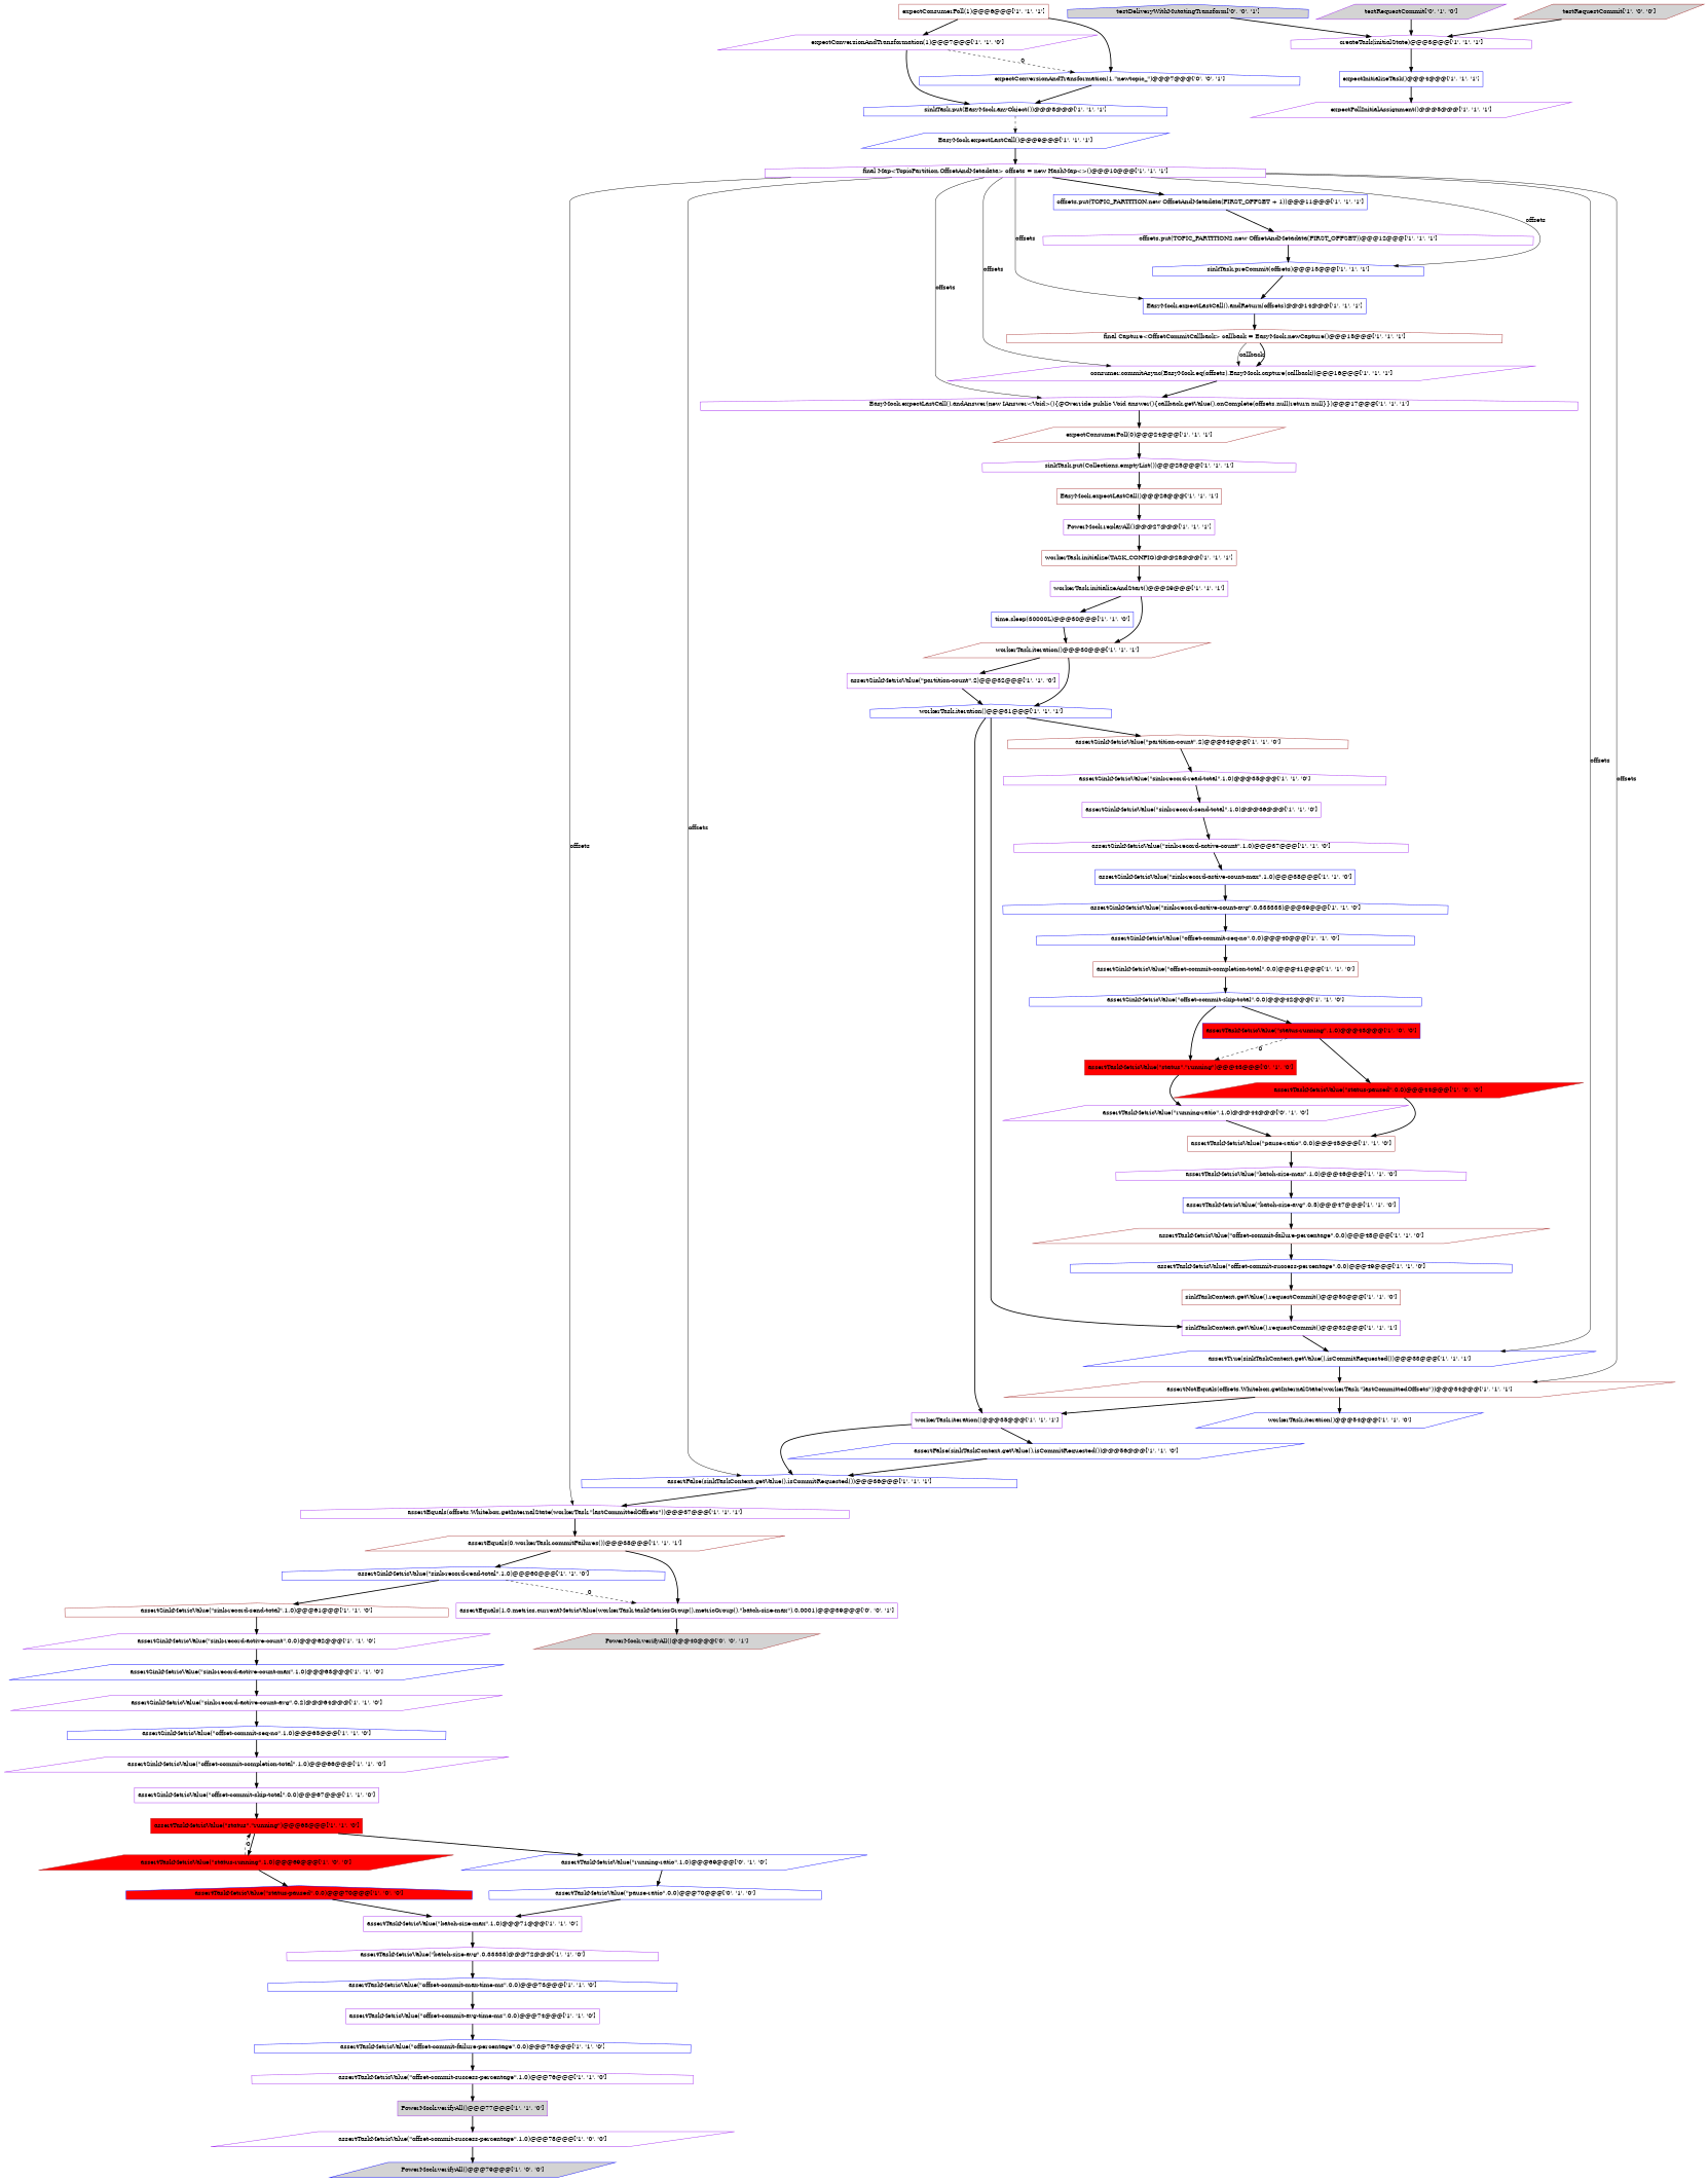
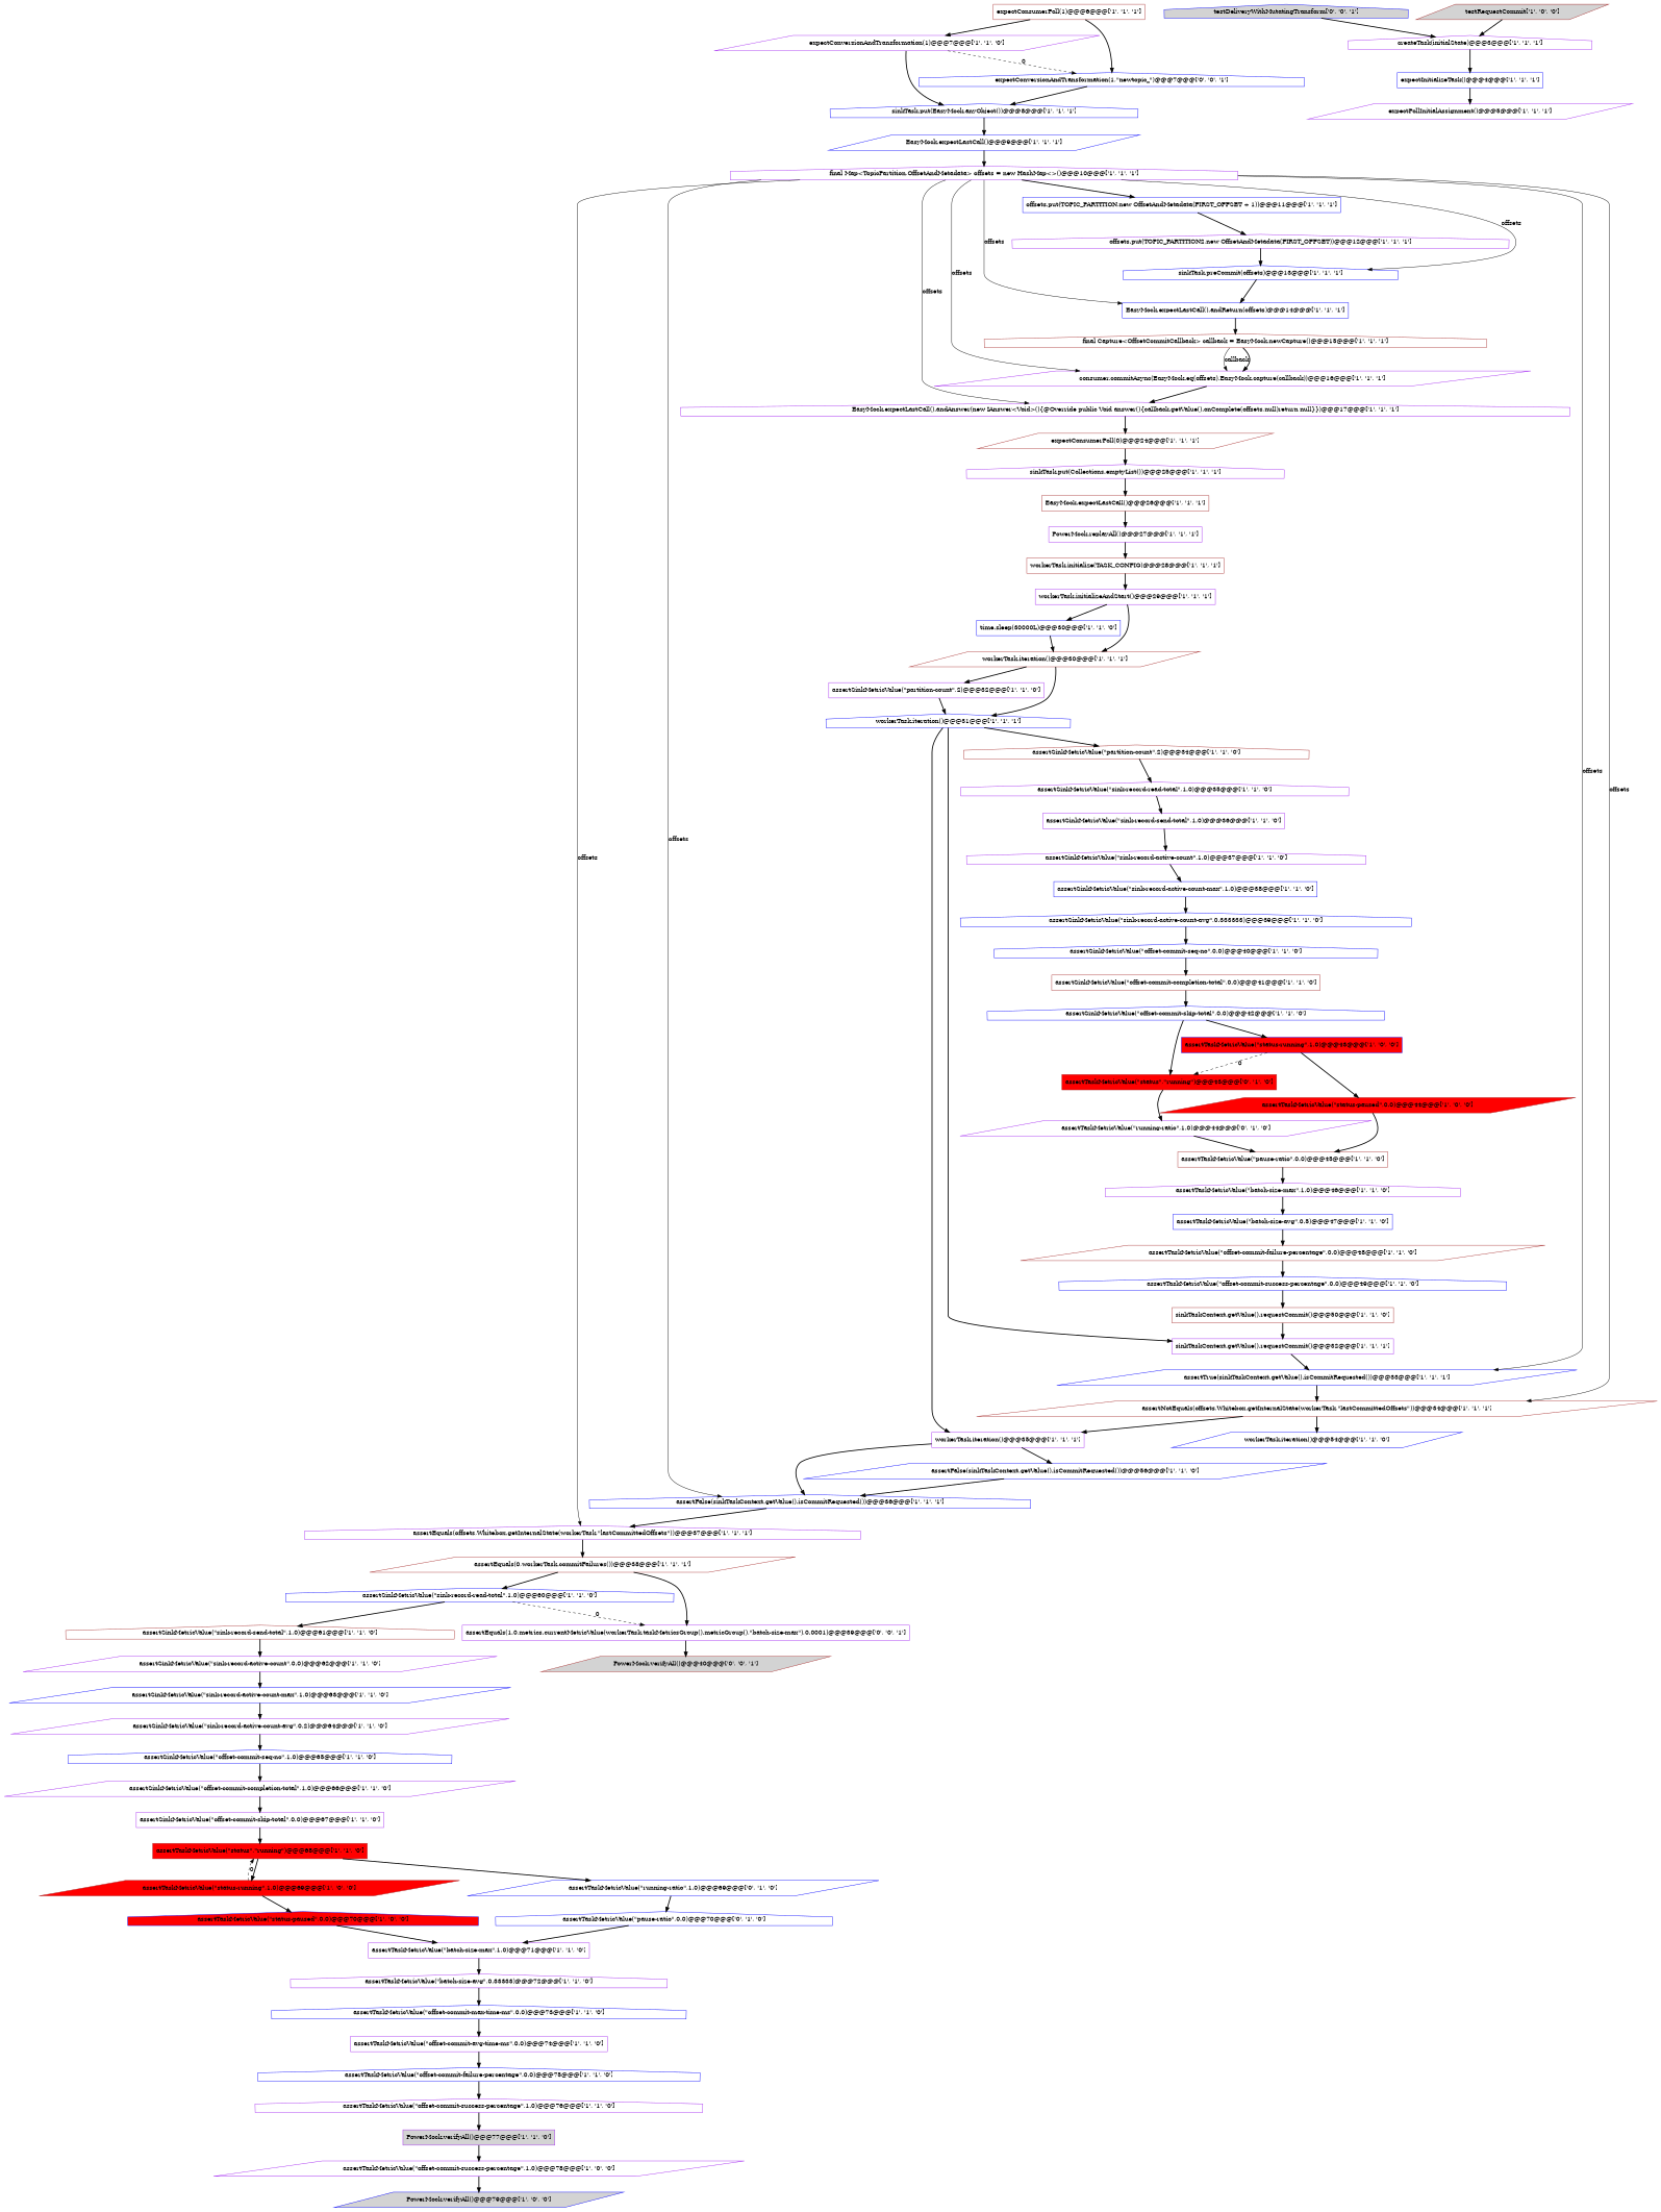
  digraph {
    fontname="DejaVu Serif"
    node [color=purple fillcolor=white fontname="DejaVu Serif" shape=house style=filled]
    edge [fontname="DejaVu Serif" style=bold]
    n1 [label="expectConversionAndTransformation(1)@@@7@@@['1', '1', '0']" shape=parallelogram]
    n2 [color=blue label="sinkTask.put(EasyMock.anyObject())@@@8@@@['1', '1', '1']"]
    n3 [color=blue label="expectConversionAndTransformation(1,\"newtopic_\")@@@7@@@['0', '0', '1']"]
    n4 [color=blue label="EasyMock.expectLastCall()@@@9@@@['1', '1', '1']" shape=parallelogram]
    n5 [label="final Map<TopicPartition,OffsetAndMetadata> offsets = new HashMap<>()@@@10@@@['1', '1', '1']"]
    n6 [color=blue label="assertSinkMetricValue(\"sink-record-read-total\",1.0)@@@60@@@['1', '1', '0']"]
    n7 [color=brown label="assertSinkMetricValue(\"sink-record-send-total\",1.0)@@@61@@@['1', '1', '0']"]
    n8 [label="assertEquals(1.0,metrics.currentMetricValue(workerTask.taskMetricsGroup().metricGroup(),\"batch-size-max\"),0.0001)@@@39@@@['0', '0', '1']" shape=box]
    n9 [label="assertSinkMetricValue(\"sink-record-active-count\",0.0)@@@62@@@['1', '1', '0']" shape=parallelogram]
    n10 [color=brown fillcolor=lightgray label="PowerMock.verifyAll()@@@40@@@['0', '0', '1']" shape=parallelogram]
    n11 [color=brown fillcolor=red label="assertTaskMetricValue(\"status-running\",1.0)@@@69@@@['1', '0', '0']" shape=parallelogram]
    n12 [color=brown fillcolor=red label="assertTaskMetricValue(\"status\",\"running\")@@@68@@@['1', '1', '0']" shape=box]
    n13 [color=blue fillcolor=red label="assertTaskMetricValue(\"status-paused\",0.0)@@@70@@@['1', '0', '0']"]
    n14 [color=blue label="assertTaskMetricValue(\"running-ratio\",1.0)@@@69@@@['0', '1', '0']" shape=parallelogram]
    n15 [label="assertTaskMetricValue(\"batch-size-max\",1.0)@@@71@@@['1', '1', '0']" shape=box]
    n16 [color=brown label="assertEquals(0,workerTask.commitFailures())@@@38@@@['1', '1', '1']" shape=parallelogram]
    n17 [color=blue fillcolor=lightgray label="testDeliveryWithMutatingTransform['0', '0', '1']"]
    n18 [label="createTask(initialState)@@@3@@@['1', '1', '1']"]
    n19 [color=blue label="expectInitializeTask()@@@4@@@['1', '1', '1']" shape=box]
    n20 [color=blue label="assertSinkMetricValue(\"offset-commit-skip-total\",0.0)@@@42@@@['1', '1', '0']"]
    n21 [color=blue fillcolor=red label="assertTaskMetricValue(\"status-running\",1.0)@@@43@@@['1', '0', '0']" shape=box]
    n22 [color=brown fillcolor=red label="assertTaskMetricValue(\"status\",\"running\")@@@43@@@['0', '1', '0']" shape=box]
    n23 [color=brown fillcolor=red label="assertTaskMetricValue(\"status-paused\",0.0)@@@44@@@['1', '0', '0']" shape=parallelogram]
    n24 [label="assertTaskMetricValue(\"running-ratio\",1.0)@@@44@@@['0', '1', '0']" shape=parallelogram]
    n25 [color=blue label="assertFalse(sinkTaskContext.getValue().isCommitRequested())@@@36@@@['1', '1', '1']"]
    n26 [color=blue label="EasyMock.expectLastCall().andReturn(offsets)@@@14@@@['1', '1', '1']" shape=box]
    n27 [label="consumer.commitAsync(EasyMock.eq(offsets),EasyMock.capture(callback))@@@16@@@['1', '1', '1']" shape=parallelogram]
    n28 [label="EasyMock.expectLastCall().andAnswer(new IAnswer<Void>(){@Override public Void answer(){callback.getValue().onComplete(offsets,null)return null}})@@@17@@@['1', '1', '1']"]
    n29 [color=blue label="offsets.put(TOPIC_PARTITION,new OffsetAndMetadata(FIRST_OFFSET + 1))@@@11@@@['1', '1', '1']" shape=box]
    n30 [color=blue label="assertTrue(sinkTaskContext.getValue().isCommitRequested())@@@33@@@['1', '1', '1']" shape=parallelogram]
    n31 [color=brown label="assertNotEquals(offsets,Whitebox.getInternalState(workerTask,\"lastCommittedOffsets\"))@@@34@@@['1', '1', '1']" shape=parallelogram]
    n32 [label="assertEquals(offsets,Whitebox.getInternalState(workerTask,\"lastCommittedOffsets\"))@@@37@@@['1', '1', '1']"]
    n33 [color=blue label="sinkTask.preCommit(offsets)@@@13@@@['1', '1', '1']"]
    n34 [color=brown label="final Capture<OffsetCommitCallback> callback = EasyMock.newCapture()@@@15@@@['1', '1', '1']"]
    n35 [color=brown label="expectConsumerPoll(0)@@@24@@@['1', '1', '1']" shape=parallelogram]
    n36 [label="offsets.put(TOPIC_PARTITION2,new OffsetAndMetadata(FIRST_OFFSET))@@@12@@@['1', '1', '1']"]
    n37 [color=blue label="workerTask.iteration()@@@54@@@['1', '1', '0']" shape=parallelogram]
    n38 [label="workerTask.iteration()@@@35@@@['1', '1', '1']" shape=box]
    n39 [color=blue label="assertSinkMetricValue(\"sink-record-active-count-max\",1.0)@@@38@@@['1', '1', '0']" shape=box]
    n40 [color=blue label="assertSinkMetricValue(\"sink-record-active-count-avg\",0.333333)@@@39@@@['1', '1', '0']"]
    n41 [color=blue label="assertSinkMetricValue(\"offset-commit-seq-no\",0.0)@@@40@@@['1', '1', '0']"]
    n42 [label="assertSinkMetricValue(\"partition-count\",2)@@@32@@@['1', '1', '0']" shape=box]
    n43 [color=blue label="workerTask.iteration()@@@31@@@['1', '1', '1']"]
    n44 [label="sinkTaskContext.getValue().requestCommit()@@@32@@@['1', '1', '1']" shape=box]
    n45 [color=brown label="assertSinkMetricValue(\"partition-count\",2)@@@34@@@['1', '1', '0']"]
    n46 [color=brown label="sinkTaskContext.getValue().requestCommit()@@@50@@@['1', '1', '0']" shape=box]
    n47 [label="assertSinkMetricValue(\"sink-record-active-count\",1.0)@@@37@@@['1', '1', '0']"]
    n48 [color=blue label="assertSinkMetricValue(\"sink-record-active-count-max\",1.0)@@@63@@@['1', '1', '0']" shape=parallelogram]
    n49 [color=brown label="expectConsumerPoll(1)@@@6@@@['1', '1', '1']" shape=box]
    n50 [label="assertTaskMetricValue(\"batch-size-max\",1.0)@@@46@@@['1', '1', '0']"]
    n51 [color=blue label="assertTaskMetricValue(\"batch-size-avg\",0.5)@@@47@@@['1', '1', '0']" shape=box]
    n52 [color=brown label="assertTaskMetricValue(\"offset-commit-failure-percentage\",0.0)@@@48@@@['1', '1', '0']" shape=parallelogram]
    n53 [label="sinkTask.put(Collections.emptyList())@@@25@@@['1', '1', '1']"]
    n54 [color=brown label="EasyMock.expectLastCall()@@@26@@@['1', '1', '1']" shape=box]
    n55 [color=brown label="assertSinkMetricValue(\"offset-commit-completion-total\",0.0)@@@41@@@['1', '1', '0']" shape=box]
    n56 [label="assertSinkMetricValue(\"sink-record-active-count-avg\",0.2)@@@64@@@['1', '1', '0']" shape=parallelogram]
    n57 [color=blue label="assertSinkMetricValue(\"offset-commit-seq-no\",1.0)@@@65@@@['1', '1', '0']"]
    n58 [label="assertSinkMetricValue(\"offset-commit-completion-total\",1.0)@@@66@@@['1', '1', '0']" shape=parallelogram]
    n59 [color=brown label="assertTaskMetricValue(\"pause-ratio\",0.0)@@@45@@@['1', '1', '0']" shape=box]
    n60 [color=blue fillcolor=lightgray label="PowerMock.verifyAll()@@@79@@@['1', '0', '0']" shape=parallelogram]
    n61 [label="assertTaskMetricValue(\"offset-commit-success-percentage\",1.0)@@@78@@@['1', '0', '0']" shape=parallelogram]
-   n62 [fillcolor=lightgray label="testRequestCommit['0', '1', '0']" shape=parallelogram]
    n63 [label="assertTaskMetricValue(\"offset-commit-success-percentage\",1.0)@@@76@@@['1', '1', '0']"]
    n64 [fillcolor=lightgray label="PowerMock.verifyAll()@@@77@@@['1', '1', '0']" shape=box]
    n65 [label="PowerMock.replayAll()@@@27@@@['1', '1', '1']" shape=box]
    n66 [color=brown label="workerTask.initialize(TASK_CONFIG)@@@28@@@['1', '1', '1']" shape=box]
    n67 [label="expectPollInitialAssignment()@@@5@@@['1', '1', '1']" shape=parallelogram]
    n68 [color=brown fillcolor=lightgray label="testRequestCommit['1', '0', '0']" shape=parallelogram]
    n69 [color=blue label="assertFalse(sinkTaskContext.getValue().isCommitRequested())@@@56@@@['1', '1', '0']" shape=parallelogram]
    n70 [color=blue label="assertTaskMetricValue(\"offset-commit-failure-percentage\",0.0)@@@75@@@['1', '1', '0']"]
    n71 [color=blue label="time.sleep(30000L)@@@30@@@['1', '1', '0']" shape=box]
    n72 [color=brown label="workerTask.iteration()@@@30@@@['1', '1', '1']" shape=parallelogram]
    n73 [label="assertTaskMetricValue(\"batch-size-avg\",0.33333)@@@72@@@['1', '1', '0']"]
    n74 [color=blue label="assertTaskMetricValue(\"offset-commit-max-time-ms\",0.0)@@@73@@@['1', '1', '0']"]
    n75 [label="assertTaskMetricValue(\"offset-commit-avg-time-ms\",0.0)@@@74@@@['1', '1', '0']" shape=box]
    n76 [label="assertSinkMetricValue(\"offset-commit-skip-total\",0.0)@@@67@@@['1', '1', '0']" shape=box]
    n77 [label="workerTask.initializeAndStart()@@@29@@@['1', '1', '1']" shape=box]
    n78 [label="assertSinkMetricValue(\"sink-record-read-total\",1.0)@@@35@@@['1', '1', '0']"]
    n79 [label="assertSinkMetricValue(\"sink-record-send-total\",1.0)@@@36@@@['1', '1', '0']" shape=box]
    n80 [color=blue label="assertTaskMetricValue(\"offset-commit-success-percentage\",0.0)@@@49@@@['1', '1', '0']"]
    n81 [color=blue label="assertTaskMetricValue(\"pause-ratio\",0.0)@@@70@@@['0', '1', '0']"]
    n1 -> n2
    n1 -> n3 [label=0 style=dashed]
-   n2 -> n4 [style=dashed]
+   n2 -> n4
    n3 -> n2
    n4 -> n5
    n5 -> n25 [label=offsets style=solid]
    n5 -> n26 [label=offsets style=solid]
    n5 -> n27 [label=offsets style=solid]
    n5 -> n28 [label=offsets style=solid]
    n5 -> n29
    n5 -> n30 [label=offsets style=solid]
    n5 -> n31 [label=offsets style=solid]
    n5 -> n32 [label=offsets style=solid]
    n5 -> n33 [label=offsets style=solid]
    n6 -> n7
    n6 -> n8 [label=0 style=dashed]
    n7 -> n9
    n8 -> n10
    n9 -> n48
    n11 -> n12 [label=0 style=dashed]
    n11 -> n13
    n12 -> n11
    n12 -> n14
    n13 -> n15
    n14 -> n81
    n15 -> n73
    n16 -> n6
    n16 -> n8
    n17 -> n18
    n18 -> n19
    n19 -> n67
    n20 -> n21
    n20 -> n22
    n21 -> n22 [label=0 style=dashed]
    n21 -> n23
    n22 -> n24
    n23 -> n59
    n24 -> n59
    n25 -> n32
    n26 -> n34
    n27 -> n28
    n28 -> n35
    n29 -> n36
    n30 -> n31
    n31 -> n37
    n31 -> n38
    n32 -> n16
    n33 -> n26
    n34 -> n27 [label=callback style=solid]
    n34 -> n27
    n35 -> n53
    n36 -> n33
    n38 -> n25
    n38 -> n69
    n39 -> n40
    n40 -> n41
    n41 -> n55
    n42 -> n43
    n43 -> n38
    n43 -> n44
    n43 -> n45
    n44 -> n30
    n45 -> n78
    n46 -> n44
    n47 -> n39
    n48 -> n56
    n49 -> n1
    n49 -> n3
    n50 -> n51
    n51 -> n52
    n52 -> n80
    n53 -> n54
    n54 -> n65
    n55 -> n20
    n56 -> n57
    n57 -> n58
    n58 -> n76
    n59 -> n50
    n61 -> n60
-   n62 -> n18
    n63 -> n64
    n64 -> n61
    n65 -> n66
    n66 -> n77
    n68 -> n18
    n69 -> n25
    n70 -> n63
    n71 -> n72
    n72 -> n42
    n72 -> n43
    n73 -> n74
    n74 -> n75
    n75 -> n70
    n76 -> n12
    n77 -> n71
    n77 -> n72
    n78 -> n79
    n79 -> n47
    n80 -> n46
    n81 -> n15
  }
